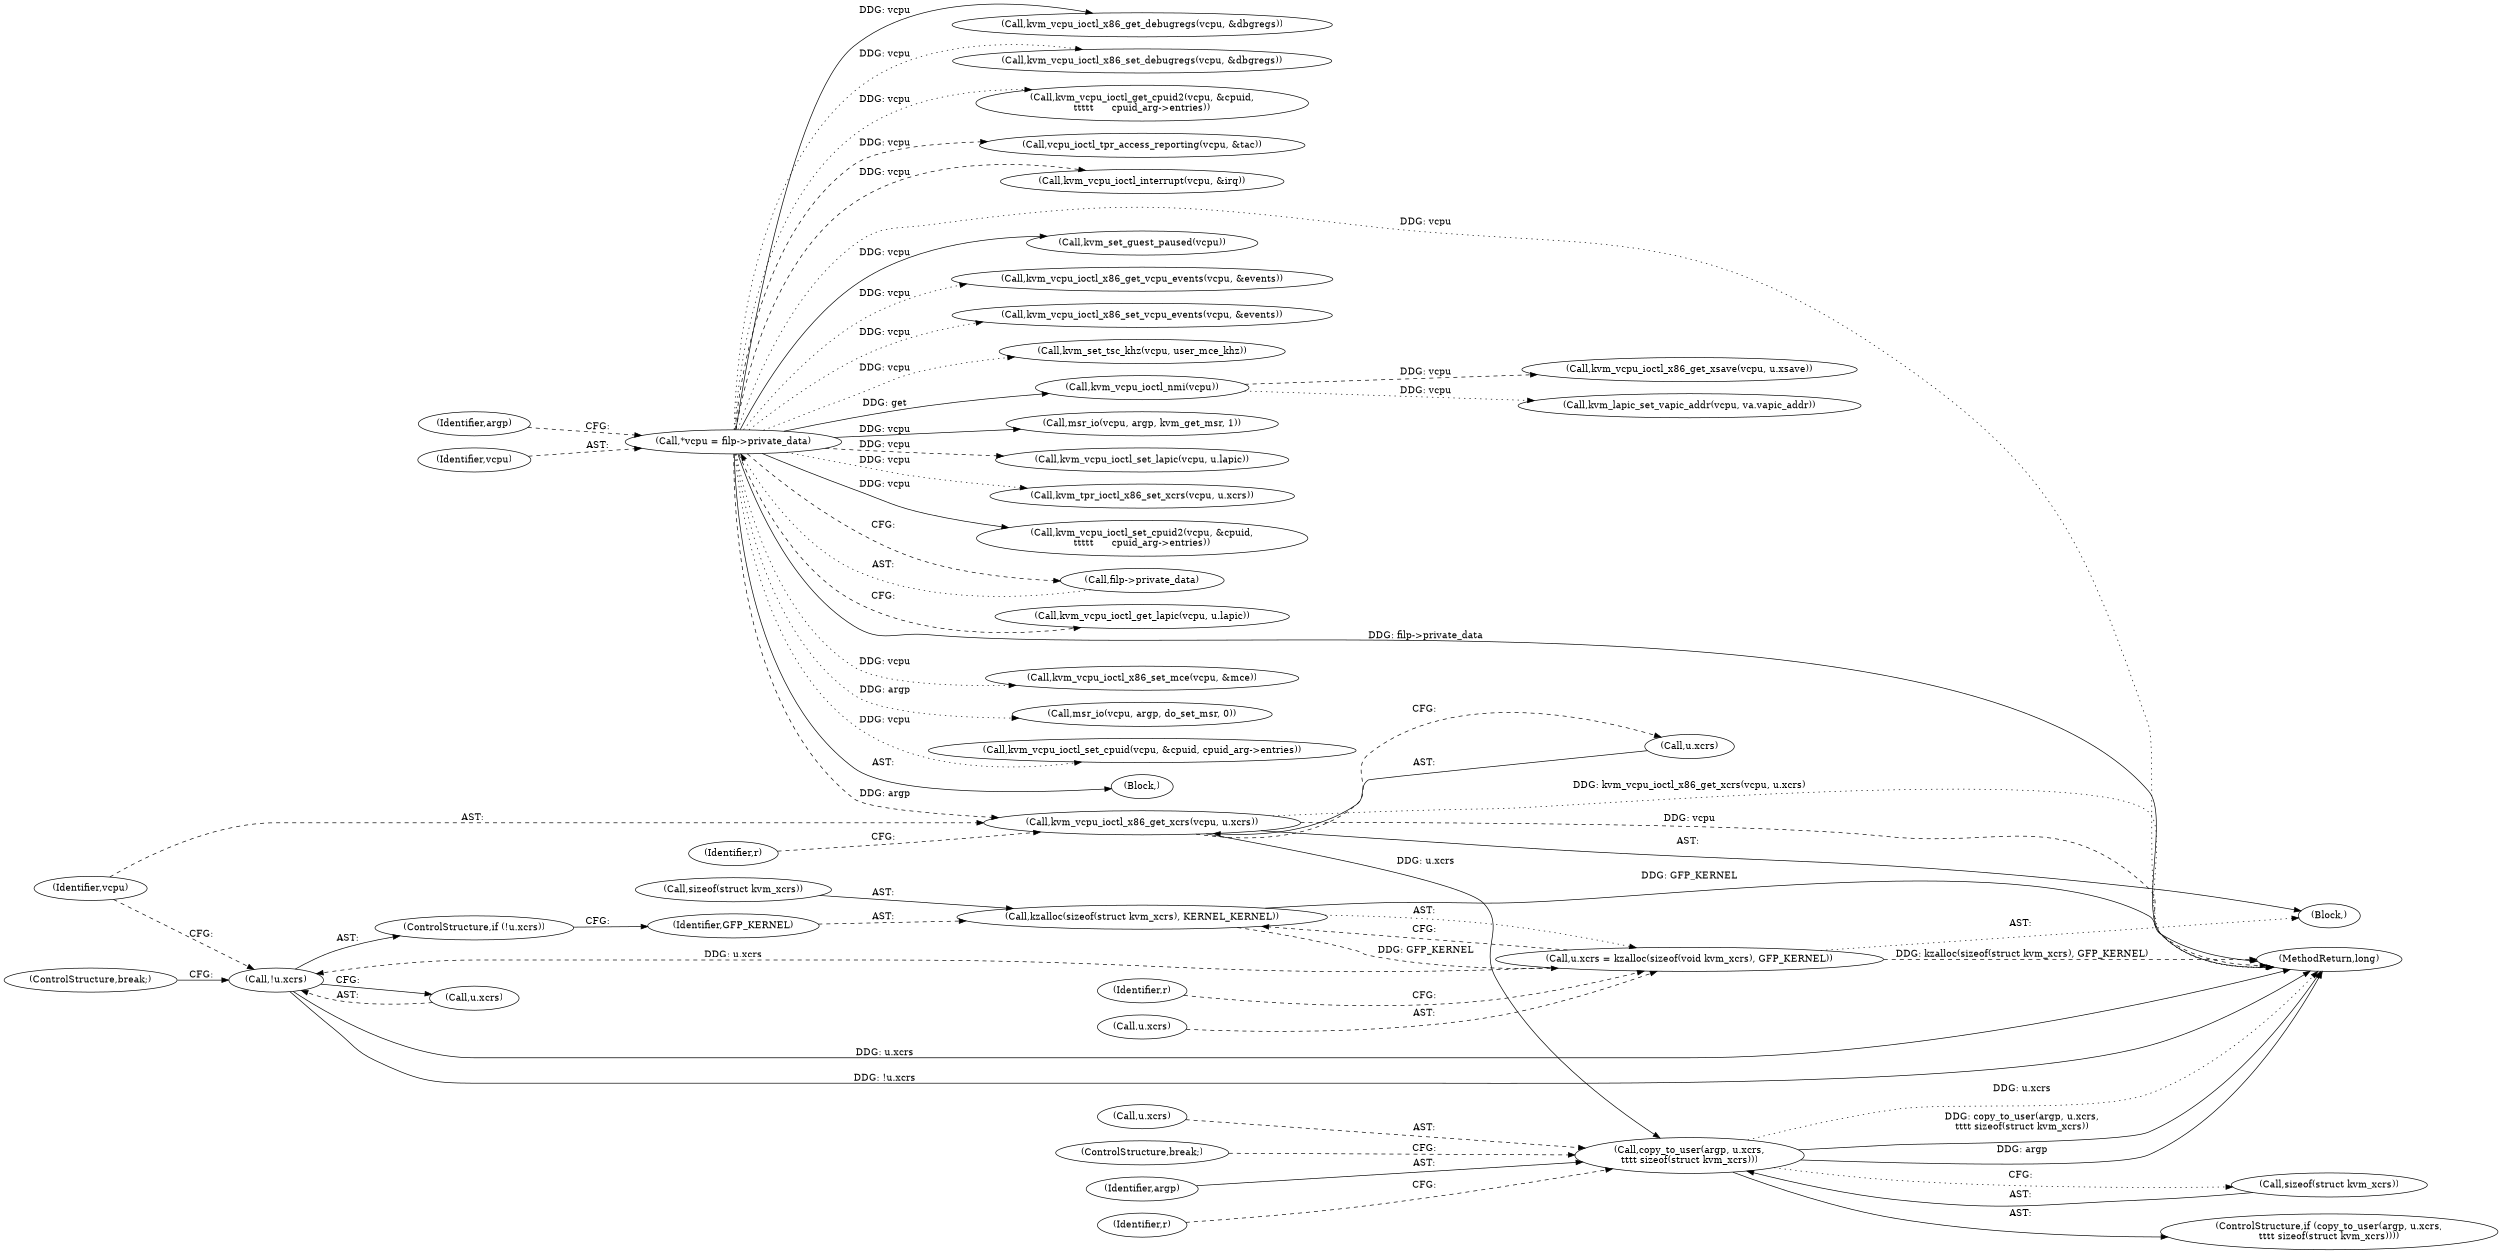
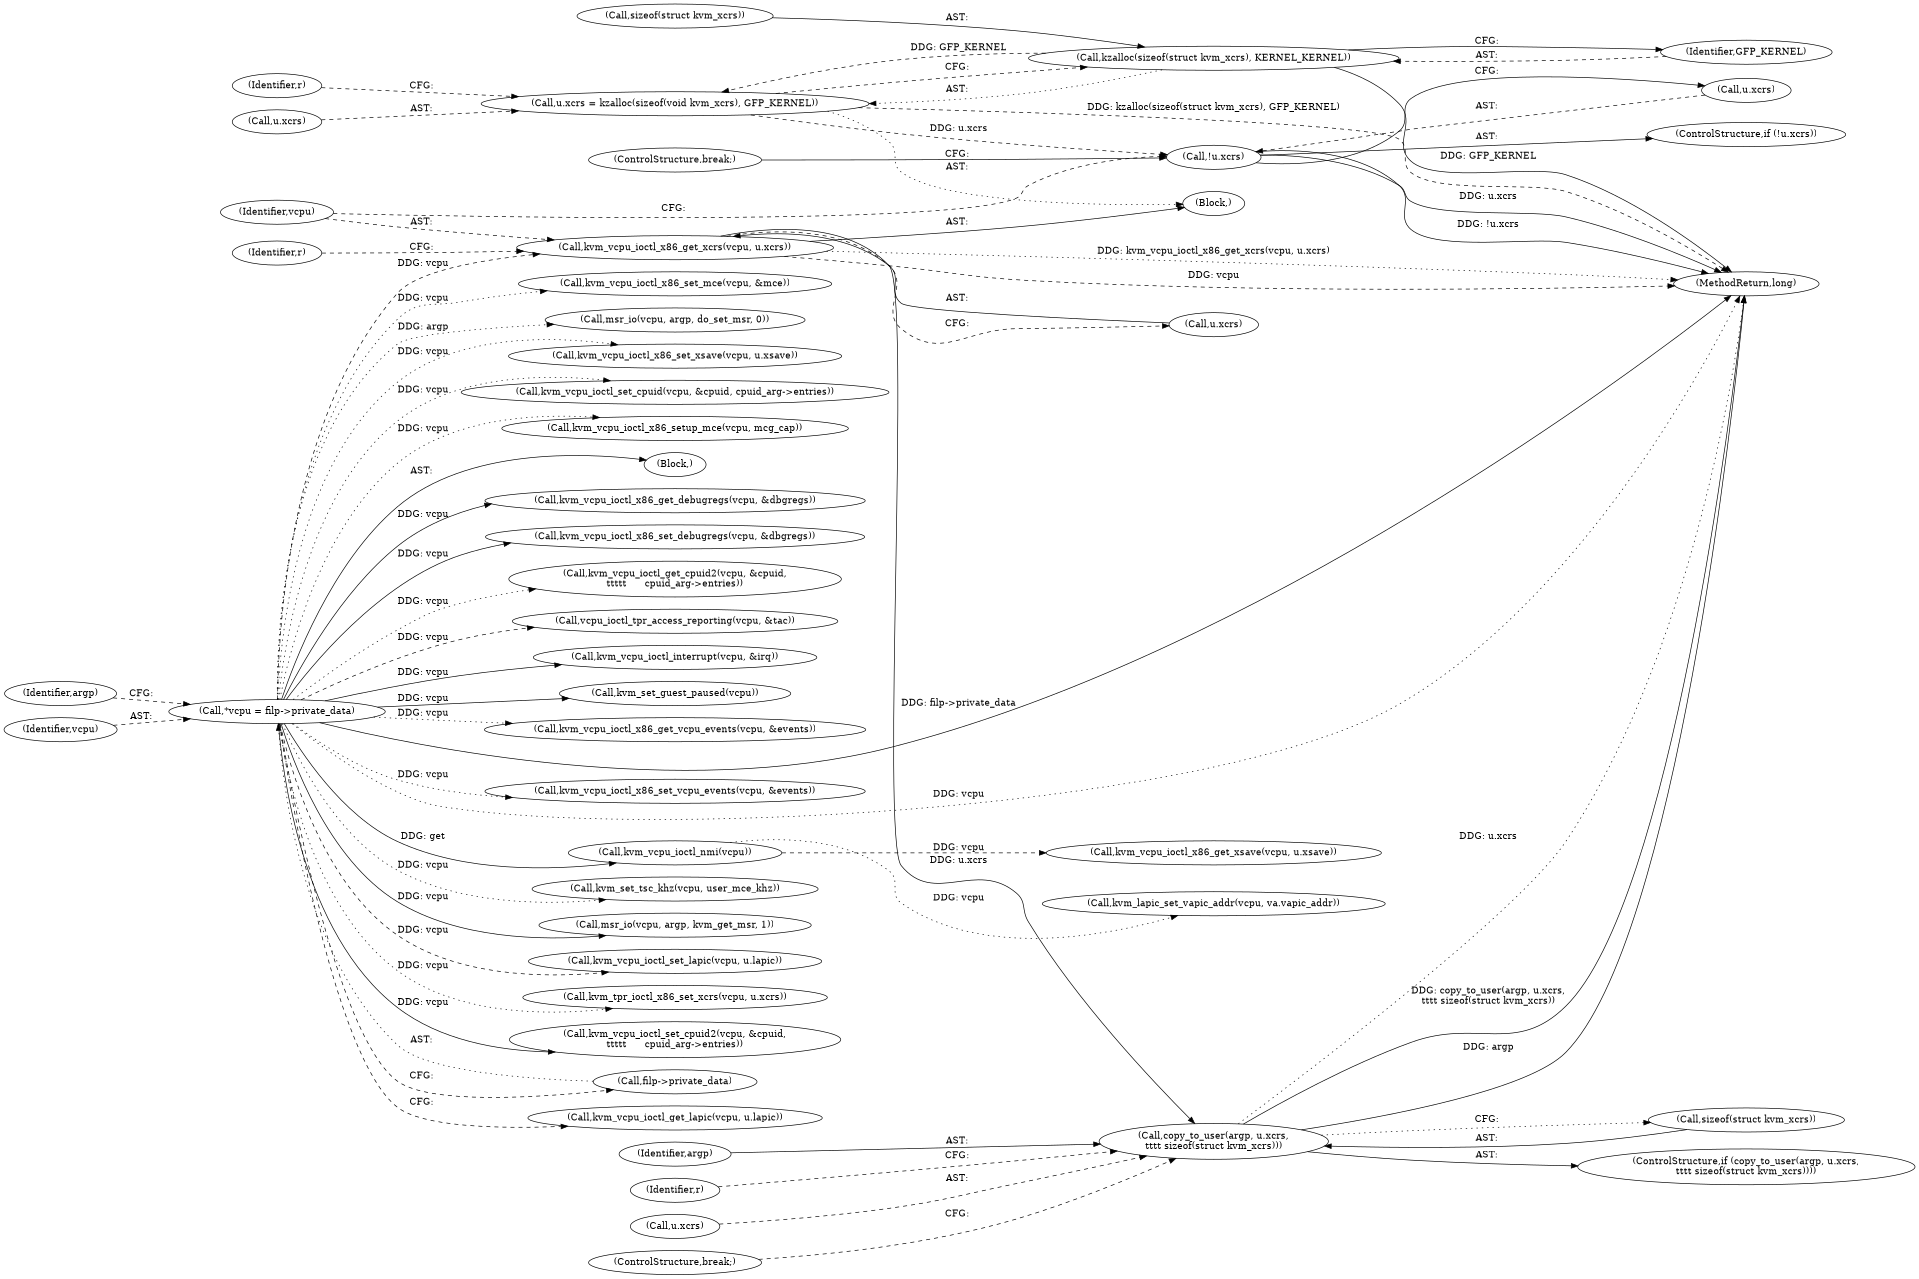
  digraph {
    rankdir=LR
    edge [style=solid]
    n1 [label="(Call,kvm_vcpu_ioctl_x86_get_xcrs(vcpu, u.xcrs))"]
    n2 [label="(Call,copy_to_user(argp, u.xcrs,\n\t\t\t\t sizeof(struct kvm_xcrs)))"]
    n3 [label="(Call,u.xcrs)"]
    n4 [label="(MethodReturn,long)"]
    n5 [label="(Block,)"]
    n6 [label="(Call,sizeof(struct kvm_xcrs))"]
    n7 [label="(ControlStructure,if (copy_to_user(argp, u.xcrs,\n\t\t\t\t sizeof(struct kvm_xcrs))))"]
    n8 [label="(Call,*vcpu = filp->private_data)"]
    n9 [label="(Call,kvm_vcpu_ioctl_x86_set_mce(vcpu, &mce))"]
    n10 [label="(Call,msr_io(vcpu, argp, do_set_msr, 0))"]
+   n11 [label="(Call,kvm_vcpu_ioctl_x86_set_xsave(vcpu, u.xsave))"]
    n12 [label="(Call,kvm_vcpu_ioctl_set_cpuid(vcpu, &cpuid, cpuid_arg->entries))"]
+   n13 [label="(Call,kvm_vcpu_ioctl_x86_setup_mce(vcpu, mcg_cap))"]
    n14 [label="(Block,)"]
    n15 [label="(Call,kvm_vcpu_ioctl_x86_get_debugregs(vcpu, &dbgregs))"]
    n16 [label="(Call,kvm_vcpu_ioctl_x86_set_debugregs(vcpu, &dbgregs))"]
    n17 [label="(Call,kvm_vcpu_ioctl_nmi(vcpu))"]
    n18 [label="(Call,kvm_vcpu_ioctl_get_cpuid2(vcpu, &cpuid,\n\t\t\t\t\t      cpuid_arg->entries))"]
    n19 [label="(Call,vcpu_ioctl_tpr_access_reporting(vcpu, &tac))"]
    n20 [label="(Call,kvm_vcpu_ioctl_interrupt(vcpu, &irq))"]
    n21 [label="(Call,kvm_set_guest_paused(vcpu))"]
    n22 [label="(Call,kvm_vcpu_ioctl_x86_get_vcpu_events(vcpu, &events))"]
    n23 [label="(Call,kvm_vcpu_ioctl_x86_set_vcpu_events(vcpu, &events))"]
    n24 [label="(Call,kvm_set_tsc_khz(vcpu, user_mce_khz))"]
    n25 [label="(Call,msr_io(vcpu, argp, kvm_get_msr, 1))"]
    n26 [label="(Call,kvm_vcpu_ioctl_set_lapic(vcpu, u.lapic))"]
    n27 [label="(Call,kvm_tpr_ioctl_x86_set_xcrs(vcpu, u.xcrs))"]
    n28 [label="(Call,kvm_vcpu_ioctl_set_cpuid2(vcpu, &cpuid,\n\t\t\t\t\t      cpuid_arg->entries))"]
    n29 [label="(Call,filp->private_data)"]
    n30 [label="(Call,kvm_vcpu_ioctl_get_lapic(vcpu, u.lapic))"]
    n31 [label="(Call,kvm_vcpu_ioctl_x86_get_xsave(vcpu, u.xsave))"]
    n32 [label="(Call,kvm_lapic_set_vapic_addr(vcpu, va.vapic_addr))"]
    n33 [label="(Call,!u.xcrs)"]
    n34 [label="(Call,u.xcrs)"]
    n35 [label="(ControlStructure,if (!u.xcrs))"]
    n36 [label="(Call,u.xcrs = kzalloc(sizeof(void kvm_xcrs), GFP_KERNEL))"]
    n37 [label="(Call,kzalloc(sizeof(struct kvm_xcrs), KERNEL_KERNEL))"]
    n38 [label="(Identifier,GFP_KERNEL)"]
    n39 [label="(Identifier,argp)"]
    n40 [label="(Identifier,argp)"]
    n41 [label="(Identifier,r)"]
    n42 [label="(Identifier,r)"]
    n43 [label="(Call,u.xcrs)"]
    n44 [label="(Identifier,vcpu)"]
    n45 [label="(ControlStructure,break;)"]
    n46 [label="(Call,u.xcrs)"]
    n47 [label="(Identifier,r)"]
    n48 [label="(ControlStructure,break;)"]
    n49 [label="(Call,sizeof(struct kvm_xcrs))"]
    n50 [label="(Identifier,vcpu)"]
    n1 -> n2 [label="DDG: u.xcrs"]
    n1 -> n3 [label="CFG: " style=dashed]
    n1 -> n4 [label="DDG: kvm_vcpu_ioctl_x86_get_xcrs(vcpu, u.xcrs)" style=dotted]
    n1 -> n4 [label="DDG: vcpu" style=dashed]
    n1 -> n5 [label="AST: "]
    n2 -> n4 [label="DDG: argp"]
    n2 -> n4 [label="DDG: u.xcrs" style=dotted]
    n2 -> n4 [label="DDG: copy_to_user(argp, u.xcrs,\n\t\t\t\t sizeof(struct kvm_xcrs))"]
    n2 -> n6 [label="CFG: " style=dotted]
    n2 -> n7 [label="AST: "]
    n3 -> n1 [label="AST: "]
    n6 -> n2 [label="AST: "]
-   n8 -> n1 [label="DDG: argp" style=dashed]
+   n8 -> n1 [label="DDG: vcpu" style=dashed]
    n8 -> n4 [label="DDG: filp->private_data"]
    n8 -> n4 [label="DDG: vcpu" style=dotted]
    n8 -> n9 [label="DDG: vcpu" style=dotted]
    n8 -> n10 [label="DDG: argp" style=dotted]
+   n8 -> n11 [label="DDG: vcpu" style=dotted]
    n8 -> n12 [label="DDG: vcpu" style=dotted]
+   n8 -> n13 [label="DDG: vcpu" style=dotted]
    n8 -> n14 [label="AST: "]
    n8 -> n15 [label="DDG: vcpu"]
-   n8 -> n16 [label="DDG: vcpu" style=dotted]
+   n8 -> n16 [label="DDG: vcpu"]
    n8 -> n17 [label="DDG: get"]
    n8 -> n18 [label="DDG: vcpu" style=dotted]
    n8 -> n19 [label="DDG: vcpu" style=dashed]
-   n8 -> n20 [label="DDG: vcpu" style=dashed]
+   n8 -> n20 [label="DDG: vcpu"]
    n8 -> n21 [label="DDG: vcpu"]
    n8 -> n22 [label="DDG: vcpu" style=dotted]
    n8 -> n23 [label="DDG: vcpu" style=dotted]
    n8 -> n24 [label="DDG: vcpu" style=dotted]
    n8 -> n25 [label="DDG: vcpu"]
    n8 -> n26 [label="DDG: vcpu" style=dashed]
    n8 -> n27 [label="DDG: vcpu" style=dotted]
    n8 -> n28 [label="DDG: vcpu"]
    n8 -> n29 [label="CFG: " style=dashed]
    n8 -> n30 [label="CFG: " style=dashed]
    n17 -> n31 [label="DDG: vcpu" style=dashed]
    n17 -> n32 [label="DDG: vcpu" style=dotted]
    n29 -> n8 [label="AST: " style=dotted]
    n33 -> n4 [label="DDG: u.xcrs"]
    n33 -> n4 [label="DDG: !u.xcrs"]
    n33 -> n34 [label="CFG: "]
    n33 -> n35 [label="AST: "]
    n34 -> n33 [label="AST: " style=dashed]
    n36 -> n4 [label="DDG: kzalloc(sizeof(struct kvm_xcrs), GFP_KERNEL)" style=dashed]
    n36 -> n5 [label="AST: " style=dotted]
    n36 -> n33 [label="DDG: u.xcrs" style=dashed]
    n36 -> n37 [label="CFG: " style=dashed]
    n37 -> n4 [label="DDG: GFP_KERNEL"]
    n37 -> n36 [label="AST: " style=dotted]
    n37 -> n36 [label="DDG: GFP_KERNEL" style=dashed]
-   n35 -> n38 [label="CFG: "]
+   n37 -> n38 [label="CFG: "]
    n38 -> n37 [label="AST: " style=dashed]
    n39 -> n2 [label="AST: "]
    n40 -> n8 [label="CFG: " style=dashed]
    n41 -> n36 [label="CFG: " style=dashed]
    n42 -> n2 [label="CFG: " style=dashed]
    n43 -> n2 [label="AST: " style=dashed]
    n44 -> n1 [label="AST: " style=dashed]
    n44 -> n33 [label="CFG: " style=dashed]
    n45 -> n2 [label="CFG: " style=dashed]
    n46 -> n36 [label="AST: " style=dashed]
    n47 -> n1 [label="CFG: " style=dashed]
    n48 -> n33 [label="CFG: "]
    n49 -> n37 [label="AST: "]
    n50 -> n8 [label="AST: " style=dashed]
  }
